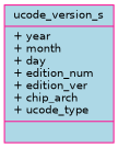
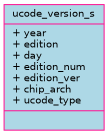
  digraph {
-   n1 [color=deeppink fillcolor=lightblue fontcolor=black fontname=Helvetica fontsize=10 height=0.2 label="{ucode_version_s\n|+ year\l+ month\l+ day\l+ edition_num\l+ edition_ver\l+ chip_arch\l+ ucode_type\l|}" shape=record style=filled width=0.4]
+   n1 [color=deeppink fillcolor=lightblue fontcolor=black fontname=Helvetica fontsize=10 height=0.2 label="{ucode_version_s\n|+ year\l+ edition\l+ day\l+ edition_num\l+ edition_ver\l+ chip_arch\l+ ucode_type\l|}" shape=record style=filled width=0.4]
  }
